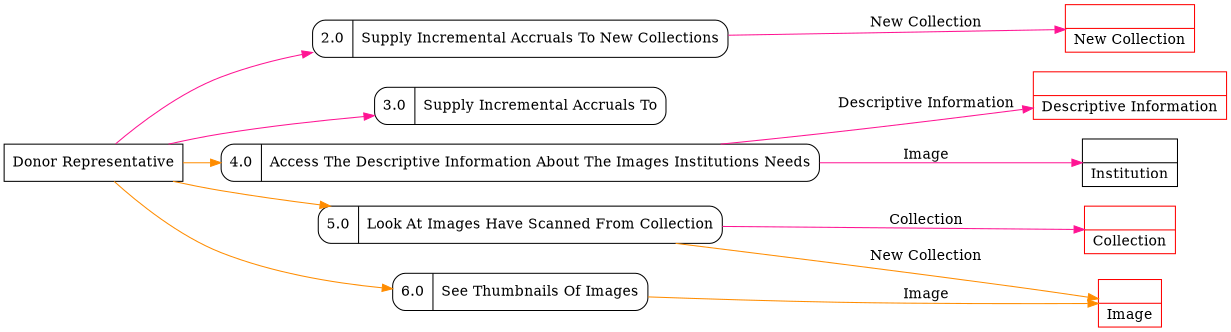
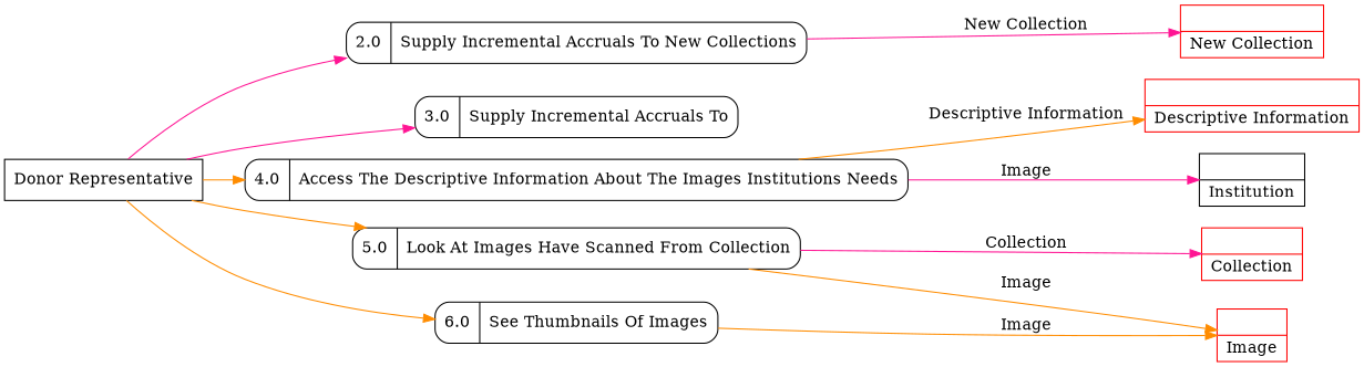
  digraph {
    rankdir=LR
    node [shape=record]
    edge [color=darkorange]
    n1 [color=red label="<f0>  |<f1> New Collection "]
    n2 [color=red label="<f0>  |<f1> Descriptive Information "]
    n3 [color=red label="<f0>  |<f1> Image "]
    n4 [label="<f0>  |<f1> Institution "]
    n5 [color=red label="<f0>  |<f1> Collection "]
    n6 [label="Donor Representative" shape=box]
    n7 [label="{<f0> 2.0|<f1> Supply Incremental Accruals To New Collections }" shape=Mrecord]
    n8 [label="{<f0> 3.0|<f1> Supply Incremental Accruals To }" shape=Mrecord]
    n9 [label="{<f0> 4.0|<f1> Access The Descriptive Information About The Images Institutions Needs }" shape=Mrecord]
    n10 [label="{<f0> 5.0|<f1> Look At Images Have Scanned From Collection }" shape=Mrecord]
    n11 [label="{<f0> 6.0|<f1> See Thumbnails Of Images }" shape=Mrecord]
    n6 -> n7 [color=deeppink]
    n6 -> n8 [color=deeppink]
    n6 -> n9
    n6 -> n10
    n6 -> n11
    n7 -> n1 [color=deeppink label="New Collection"]
-   n9 -> n2 [color=deeppink label="Descriptive Information"]
+   n9 -> n2 [label="Descriptive Information"]
    n9 -> n4 [color=deeppink label=Image]
-   n10 -> n3 [label="New Collection"]
+   n10 -> n3 [label=Image]
    n10 -> n5 [color=deeppink label=Collection]
    n11 -> n3 [label=Image]
  }
